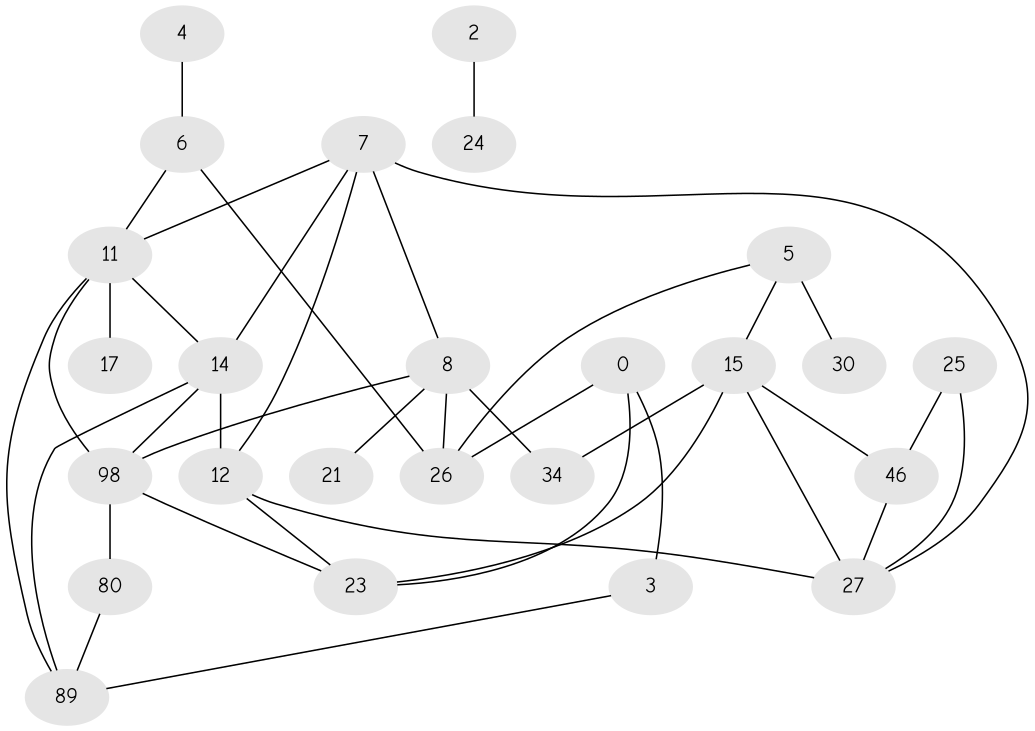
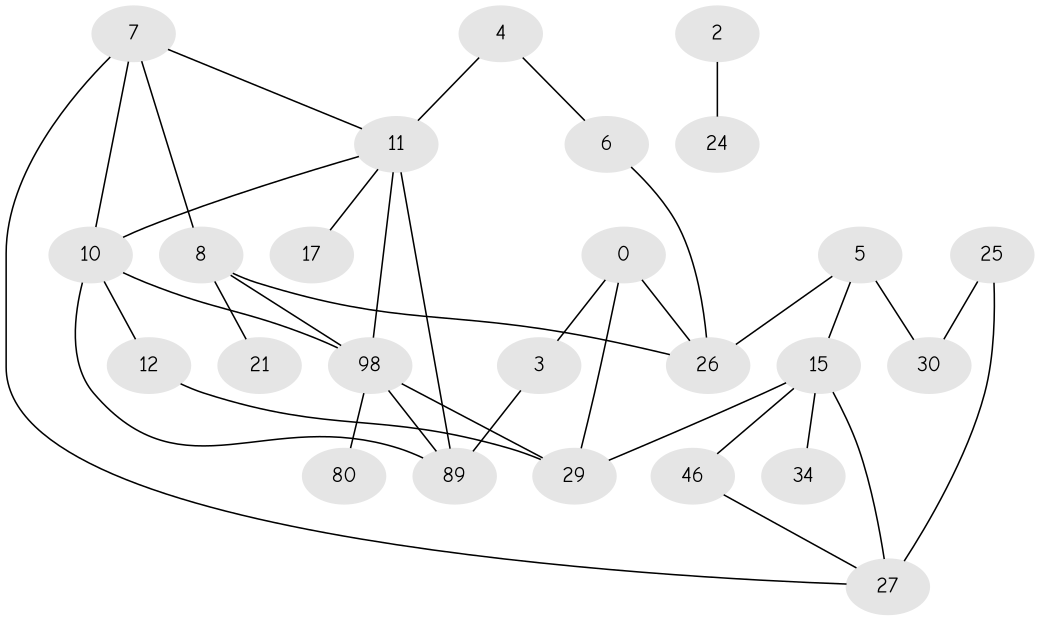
  graph {
    fontname="Comic Neue"
    node [color=gray90 fontname="Comic Neue" style=filled]
    edge [fontname="Comic Neue" weight=1.0]
    n1 [label=0]
    3
-   23
+   23 [label=29]
    26
    n5 [label=89]
    2
    24
-   10 [label=14]
+   10
    12
    n10 [label=98]
    4
    6
    11
    7
    8
    27
    5
    n18 [label=15]
    n19 [label=30]
    n20 [label=34]
    n21 [label=46]
    17
    21
    n24 [label=80]
    25
    n1 -- 3
    n1 -- 23
    n1 -- 26
    3 -- n5
    2 -- 24
    10 -- n5
    10 -- 12
    10 -- n10
    12 -- 23
-   12 -- 27
    n10 -- 23
    n10 -- n24
    4 -- 6
    6 -- 26
-   6 -- 11
+   4 -- 11
    11 -- n5
    11 -- 10
    11 -- n10 [weight=2.0]
    11 -- 17
    7 -- 10
-   7 -- 12
    7 -- 11
    7 -- 8
    7 -- 27
    8 -- 26
    8 -- n10
-   8 -- n20
    8 -- 21
    5 -- 26
    5 -- n18
    5 -- n19 [weight=2.0]
    n18 -- 23
    n18 -- 27 [weight=2.0]
    n18 -- n20
    n18 -- n21
    n21 -- 27
-   n24 -- n5
+   n10 -- n5
    25 -- 27
-   25 -- n21
+   25 -- n19
  }
